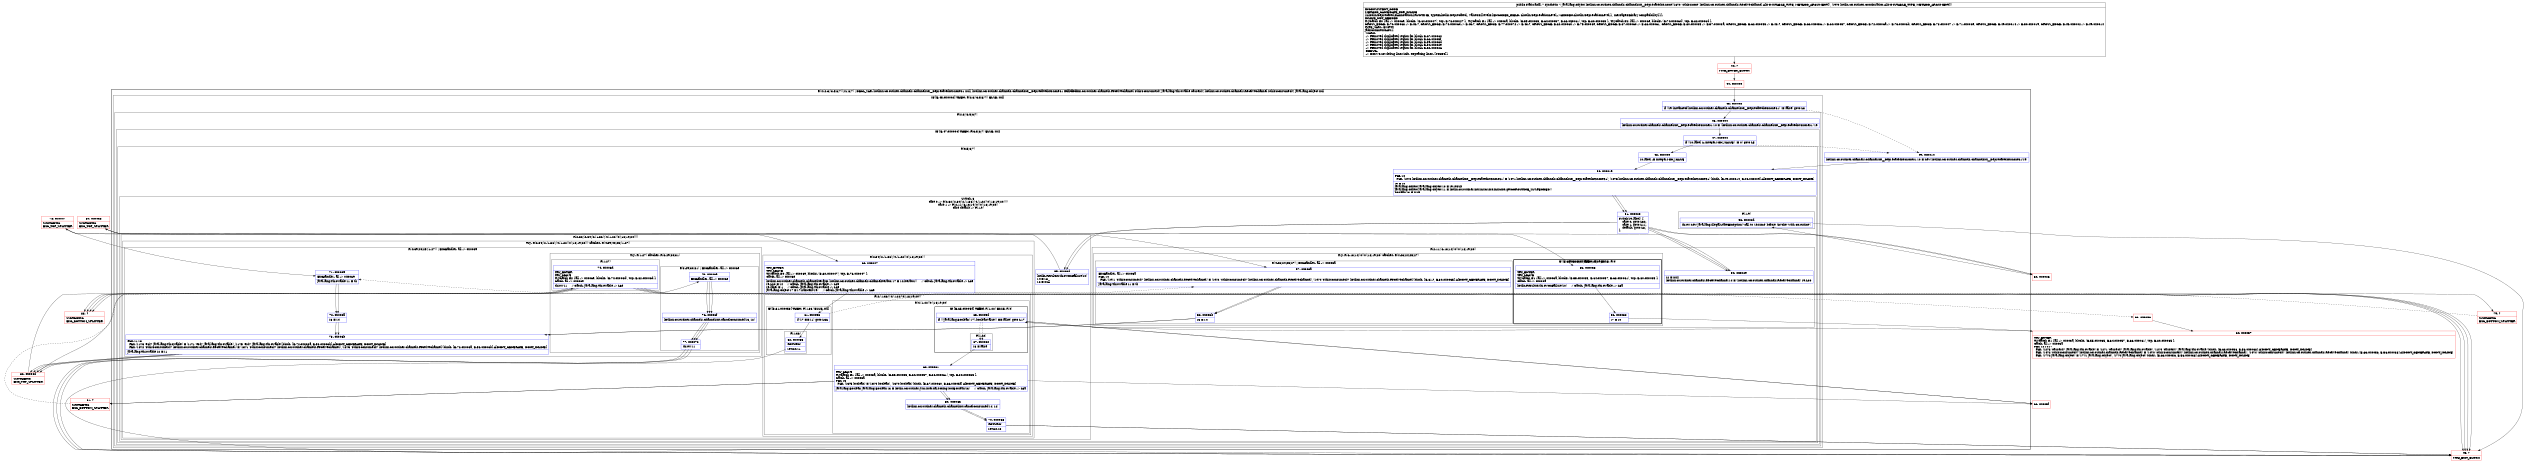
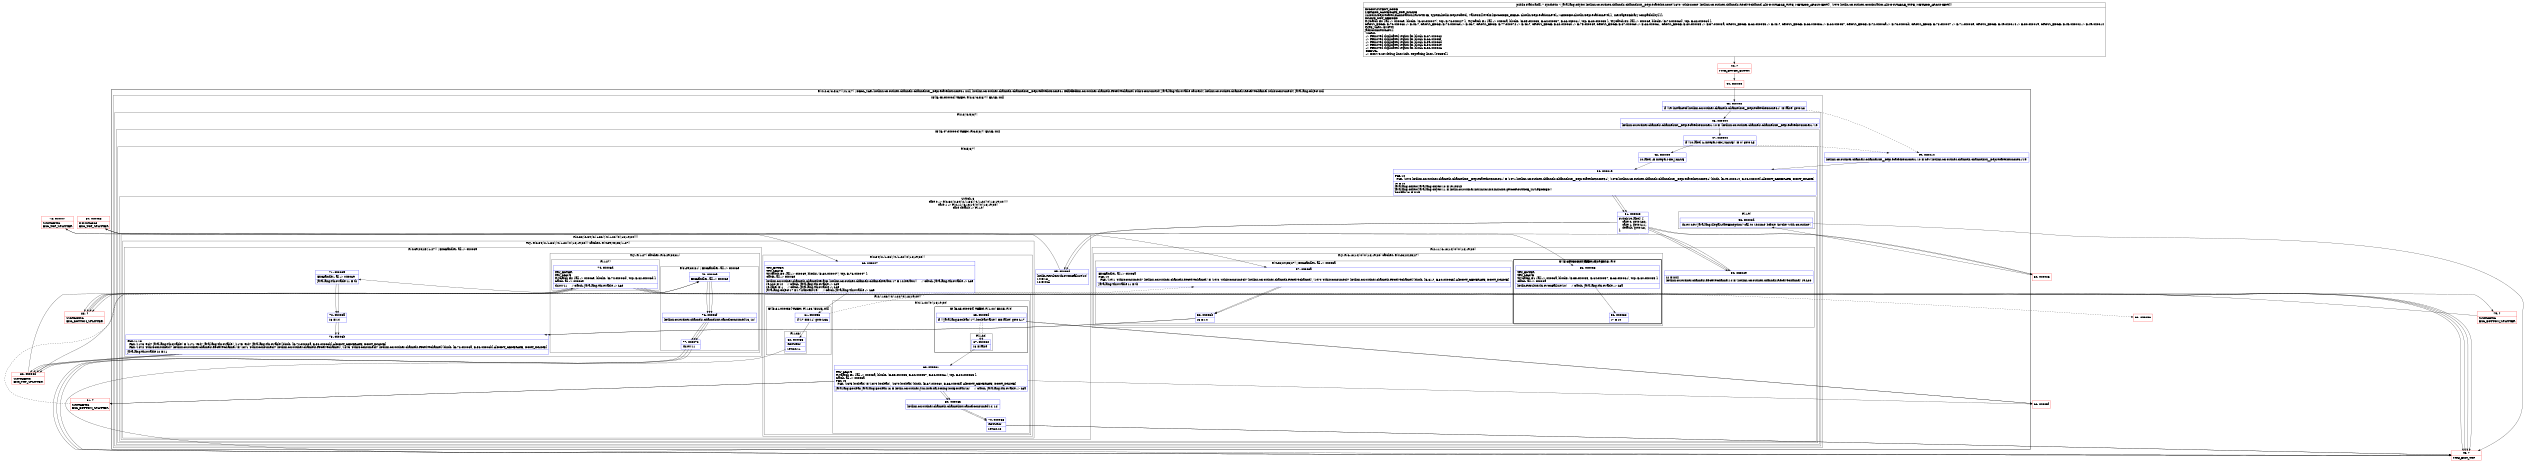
  digraph {
    node [color=blue shape=record]
    n1 [label="{62\:\ 0x0055|RETURN\l|return r1\l}"]
    n2 [label="{61\:\ 0x0053|if (r7 == r1) goto L36\l}"]
    n3 [label="{67\:\ 0x0060|r3 = false\l}"]
    n4 [label="{65\:\ 0x005d|if (((java.lang.Boolean) r7).booleanValue() == false) goto L17\l}"]
    n5 [label="{68\:\ 0x0061|TRY_LEAVE\lTryCatch #1 \{all \-\> 0x003a, blocks: (B:55:0x0035, B:64:0x0057, B:68:0x0061), top: B:80:0x0035 \}\lCatch: all \-\> 0x003a\lPHI: r3 \l  PHI: (r3v5 boolean) = (r3v4 boolean), (r3v0 boolean) binds: [B:67:0x0060, B:66:0x005f] A[DONT_GENERATE, DONT_INLINE]\l|java.lang.Boolean java.lang.Boolean r3 = kotlin.coroutines.jvm.internal.boxing.boxBoolean(r3)     \/\/ Catch: java.lang.Throwable \-\> L3a\l}"]
    n6 [label="{69\:\ 0x0065|kotlinx.coroutines.channels.ChannelsKt.cancelConsumed(r4, r2)\l}"]
    n7 [label="{70\:\ 0x0068|RETURN\l|return r3\l}"]
    n8 [label="{60\:\ 0x0047|TRY_ENTER\lTRY_LEAVE\lTryCatch #0 \{all \-\> 0x0069, blocks: (B:60:0x0047), top: B:78:0x0047 \}\lCatch: all \-\> 0x0069\l|kotlinx.coroutines.channels.ChannelIterator kotlinx.coroutines.channels.ChannelIterator r7 = r4.iterator()     \/\/ Catch: java.lang.Throwable \-\> L69\lr9.L$0 = r4     \/\/ Catch: java.lang.Throwable \-\> L69\lr9.label = 1     \/\/ Catch: java.lang.Throwable \-\> L69\ljava.lang.Object r7 = r7.hasNext(r9)     \/\/ Catch: java.lang.Throwable \-\> L69\l}"]
    n9 [label="{74\:\ 0x006d|TRY_ENTER\lTRY_LEAVE\lTryCatch #2 \{all \-\> 0x006e, blocks: (B:74:0x006d), top: B:82:0x006d \}\lCatch: all \-\> 0x006e\l|throw r1     \/\/ Catch: java.lang.Throwable \-\> L6e\l}"]
    n10 [label="{75\:\ 0x006e|ExcHandler: all \-\> 0x006e\l}"]
    n11 [label="{76\:\ 0x006f|kotlinx.coroutines.channels.ChannelsKt.cancelConsumed(r3, r2)\l}"]
    n12 [label="{77\:\ 0x0072|throw r1\l}"]
    n13 [label="{71\:\ 0x0069|ExcHandler: all \-\> 0x0069\l|java.lang.Throwable r1 = th\l}"]
    n14 [label="{72\:\ 0x006a|r3 = r4\l}"]
    n15 [label="{73\:\ 0x006b|PHI: r1 r3 \l  PHI: (r1v3 'e$iv' java.lang.Throwable) = (r1v1 'e$iv' java.lang.Throwable), (r1v5 'e$iv' java.lang.Throwable) binds: [B:72:0x006a, B:58:0x003b] A[DONT_GENERATE, DONT_INLINE]\l  PHI: (r3v2 '$this$consume$iv' kotlinx.coroutines.channels.ReceiveChannel) = (r3v1 '$this$consume$iv' kotlinx.coroutines.channels.ReceiveChannel), (r3v3 '$this$consume$iv' kotlinx.coroutines.channels.ReceiveChannel) binds: [B:72:0x006a, B:58:0x003b] A[DONT_GENERATE, DONT_INLINE]\l|java.lang.Throwable r2 = r1\l}"]
    n16 [label="{59\:\ 0x003d|kotlin.ResultKt.throwOnFailure(r0)\lr4 = r8\lr2 = null\l}"]
    n17 [label="{55\:\ 0x0035|TRY_ENTER\lTRY_LEAVE\lTryCatch #1 \{all \-\> 0x003a, blocks: (B:55:0x0035, B:64:0x0057, B:68:0x0061), top: B:80:0x0035 \}\lCatch: all \-\> 0x003a\l|kotlin.ResultKt.throwOnFailure(r0)     \/\/ Catch: java.lang.Throwable \-\> L3a\l}"]
    n18 [label="{56\:\ 0x0038|r7 = r0\l}"]
    n19 [label="{57\:\ 0x003a|ExcHandler: all \-\> 0x003a\lPHI: r4 \l  PHI: (r4v1 '$this$consume$iv' kotlinx.coroutines.channels.ReceiveChannel) = (r4v2 '$this$consume$iv' kotlinx.coroutines.channels.ReceiveChannel), (r4v4 '$this$consume$iv' kotlinx.coroutines.channels.ReceiveChannel) binds: [B:81:?, B:80:0x0035] A[DONT_GENERATE, DONT_INLINE]\l|java.lang.Throwable r1 = th\l}"]
    n20 [label="{58\:\ 0x003b|r3 = r4\l}"]
    n21 [label="{54\:\ 0x002e|r2 = null\lkotlinx.coroutines.channels.ReceiveChannel r4 = (kotlinx.coroutines.channels.ReceiveChannel) r9.L$0\l}"]
    n22 [label="{53\:\ 0x002d|throw new java.lang.IllegalStateException(\"call to 'resume' before 'invoke' with coroutine\")\l}"]
    n23 [label="{51\:\ 0x0023|switch(r9.label) \{\l    case 0: goto L32;\l    case 1: goto L11;\l    default: goto L8;\l\}\l}"]
    n24 [label="{48\:\ 0x000e|r0.label \-= Integer.MIN_VALUE\l}"]
    n25 [label="{50\:\ 0x0019|PHI: r0 \l  PHI: (r0v2 kotlinx.coroutines.channels.ChannelsKt__DeprecatedKt$none$1) = (r0v1 kotlinx.coroutines.channels.ChannelsKt__DeprecatedKt$none$1), (r0v5 kotlinx.coroutines.channels.ChannelsKt__DeprecatedKt$none$1) binds: [B:49:0x0014, B:48:0x000e] A[DONT_GENERATE, DONT_INLINE]\l|r9 = r0\ljava.lang.Object java.lang.Object r0 = r9.result\ljava.lang.Object java.lang.Object r1 = kotlin.coroutines.intrinsics.IntrinsicsKt.getCOROUTINE_SUSPENDED()\lboolean r3 = true\l}"]
    n26 [label="{47\:\ 0x000c|if ((r0.label & Integer.MIN_VALUE) != 0) goto L5\l}"]
    n27 [label="{46\:\ 0x0004|kotlinx.coroutines.channels.ChannelsKt__DeprecatedKt$none$1 r0 = (kotlinx.coroutines.channels.ChannelsKt__DeprecatedKt$none$1) r9\l}"]
    n28 [label="{45\:\ 0x0002|if ((r9 instanceof kotlinx.coroutines.channels.ChannelsKt__DeprecatedKt$none$1) != false) goto L3\l}"]
    n29 [label="{49\:\ 0x0014|kotlinx.coroutines.channels.ChannelsKt__DeprecatedKt$none$1 r0 = new kotlinx.coroutines.channels.ChannelsKt__DeprecatedKt$none$1(r9)\l}"]
-   n30 [color=red label="{43\:\ ?|MTH_EXIT_BLOCK\l}"]
+   n30 [color=red label="{43\:\ ?|MTH_EXIT_TOP\l}"]
    n31 [color=red label="{63\:\ 0x0056}"]
    n32 [color=red label="{66\:\ 0x005f}"]
    n33 [color=red label="{81\:\ ?|SYNTHETIC\lEXC_BOTTOM_SPLITTER\l}"]
    n34 [color=red label="{79\:\ ?|SYNTHETIC\lEXC_BOTTOM_SPLITTER\l}"]
    n35 [color=red label="{83\:\ ?|SYNTHETIC\lEXC_BOTTOM_SPLITTER\l}"]
    n36 [color=red label="{82\:\ 0x006d|SYNTHETIC\lEXC_TOP_SPLITTER\l}"]
    n37 [color=red label="{78\:\ 0x0047|SYNTHETIC\lEXC_TOP_SPLITTER\l}"]
-   n38 [color=red label="{64\:\ 0x0057|TRY_ENTER\lTryCatch #1 \{all \-\> 0x003a, blocks: (B:55:0x0035, B:64:0x0057, B:68:0x0061), top: B:80:0x0035 \}\lCatch: all \-\> 0x003a\lPHI: r2 r4 r7 \l  PHI: (r2v3 'cause$iv' java.lang.Throwable) = (r2v1 'cause$iv' java.lang.Throwable), (r2v4 'cause$iv' java.lang.Throwable) binds: [B:63:0x0056, B:56:0x0038] A[DONT_GENERATE, DONT_INLINE]\l  PHI: (r4v2 '$this$consume$iv' kotlinx.coroutines.channels.ReceiveChannel) = (r4v0 '$this$consume$iv' kotlinx.coroutines.channels.ReceiveChannel), (r4v4 '$this$consume$iv' kotlinx.coroutines.channels.ReceiveChannel) binds: [B:63:0x0056, B:56:0x0038] A[DONT_GENERATE, DONT_INLINE]\l  PHI: (r7v2 java.lang.Object) = (r7v1 java.lang.Object), (r7v4 java.lang.Object) binds: [B:63:0x0056, B:56:0x0038] A[DONT_GENERATE, DONT_INLINE]\l}"]
-   n39 [color=red label="{80\:\ 0x0035|SYNTHETIC\lEXC_TOP_SPLITTER\l}"]
+   n39 [color=red label="{80\:\ 0x0035|IMMUTABLE\lEXC_TOP_SPLITTER\l}"]
    n40 [color=red label="{52\:\ 0x0026}"]
    n41 [color=red label="{42\:\ ?|MTH_ENTER_BLOCK\l}"]
    n42 [color=red label="{44\:\ 0x0000}"]
    n43 [label="{public static final \/* synthetic *\/ java.lang.Object kotlinx.coroutines.channels.ChannelsKt__DeprecatedKt.none((r8v0 '$this$none' kotlinx.coroutines.channels.ReceiveChannel A[IMMUTABLE_TYPE, METHOD_ARGUMENT]), (r9v0 kotlin.coroutines.Continuation A[IMMUTABLE_TYPE, METHOD_ARGUMENT]))  | INCONSISTENT_CODE\lMETHOD_CANDIDATE_FOR_INLINE\l\{Lkotlin\/Deprecated;=Annotation\{RUNTIME, type=Lkotlin\/Deprecated;, values=\{level=\{ENCODED_FIELD: Lkotlin\/DeprecationLevel;\-\>HIDDEN:Lkotlin\/DeprecationLevel;\}, message=Binary compatibility\}\}\}\lINLINE_NOT_NEEDED\lTryCatch #0 \{all \-\> 0x0069, blocks: (B:60:0x0047), top: B:78:0x0047 \}, TryCatch #1 \{all \-\> 0x003a, blocks: (B:55:0x0035, B:64:0x0057, B:68:0x0061), top: B:80:0x0035 \}, TryCatch #2 \{all \-\> 0x006e, blocks: (B:74:0x006d), top: B:82:0x006d \}\lCROSS_EDGE: B:70:0x0068 \-\> B:43:?, CROSS_EDGE: B:74:0x006d \-\> B:43:?, CROSS_EDGE: B:77:0x0072 \-\> B:43:?, CROSS_EDGE: B:82:0x006d \-\> B:75:0x006e, CROSS_EDGE: B:67:0x0060 \-\> B:68:0x0061, CROSS_EDGE: B:80:0x0035 \-\> B:57:0x003a, CROSS_EDGE: B:62:0x0055 \-\> B:43:?, CROSS_EDGE: B:63:0x0056 \-\> B:64:0x0057, CROSS_EDGE: B:72:0x006a \-\> B:73:0x006b, CROSS_EDGE: B:78:0x0047 \-\> B:71:0x0069, CROSS_EDGE: B:49:0x0014 \-\> B:50:0x0019, CROSS_EDGE: B:45:0x0002 \-\> B:49:0x0014\lTYPE_VARS: EMPTY\lJadxCommentsAttr\{\l WARN: \l \-\> Removed duplicated region for block: B:67:0x0060 \l \-\> Removed duplicated region for block: B:66:0x005f \l \-\> Removed duplicated region for block: B:59:0x003d \l \-\> Removed duplicated region for block: B:54:0x002e \l \-\> Removed duplicated region for block: B:52:0x0026 \l DEBUG: \l \-\> Don't trust debug lines info. Repeating lines: [445=4]\}\l}" color=""]
    subgraph cluster_1 {
      label="R(4:(2:3|(3:5|6|7))|41|6|7) | DECL_VAR: kotlinx.coroutines.channels.ChannelsKt__DeprecatedKt$none$1 null, kotlinx.coroutines.channels.ChannelsKt__DeprecatedKt$none$1 null, kotlinx.coroutines.channels.ReceiveChannel $this$consume$iv, java.lang.Throwable cause$iv, kotlinx.coroutines.channels.ReceiveChannel $this$consume$iv, java.lang.Object null\l"
      n29
      subgraph cluster_2 {
        label="IF [B:45:0x0002] THEN: R(2:3|(3:5|6|7)) ELSE: null"
        n28
        subgraph cluster_3 {
          label="R(2:3|(3:5|6|7))"
          n27
          subgraph cluster_4 {
            label="IF [B:47:0x000c] THEN: R(3:5|6|7) ELSE: null"
            n26
            subgraph cluster_5 {
              label="R(3:5|6|7)"
              n24
              n25
              subgraph cluster_6 {
                label="Switch: 3\n case 0 -> R(2:32|(2:34|(2:(1:36)|(4:(1:22)(0)|18|19|20))))\n case 1 -> R(2:11|(6:13|14|(0)(0)|18|19|20))\n case default -> R(1:9)"
                n23
                subgraph cluster_7 {
                  label="R(2:32|(2:34|(2:(1:36)|(4:(1:22)(0)|18|19|20))))"
                  n16
                  subgraph cluster_8 {
                    label="Try: R(2:34|(2:(1:36)|(4:(1:22)(0)|18|19|20))) catches: R(4:39|40|25|(1:27))"
                    subgraph cluster_9 {
                      label="R(2:34|(2:(1:36)|(4:(1:22)(0)|18|19|20)))"
                      n8
                      subgraph cluster_10 {
                        label="R(2:(1:36)|(4:(1:22)(0)|18|19|20))"
                        subgraph cluster_11 {
                          label="IF [B:61:0x0053] THEN: R(1:36) ELSE: null"
                          n2
                          subgraph cluster_12 {
                            label="R(1:36)"
                            n1
                          }
                        }
                        subgraph cluster_13 {
                          label="R(4:(1:22)(0)|18|19|20)"
                          n5
                          n6
                          n7
                          subgraph cluster_14 {
                            label="IF [B:65:0x005d] THEN: R(1:22) ELSE: R(0)"
                            n4
                            subgraph cluster_15 {
                              label="R(1:22)"
                              n3
                            }
                            subgraph cluster_16 {
                              label="R(0)"
                            }
                          }
                        }
                      }
                    }
                    subgraph cluster_17 {
                      label="R(4:39|40|25|(1:27)) | ExcHandler: all \-\> 0x0069\l"
                      n13
                      n14
                      n15
                      subgraph cluster_18 {
                        label="Try: R(1:27) catches: R(3:29|30|31)"
                        subgraph cluster_19 {
                          label="R(1:27)"
                          n9
                        }
                        subgraph cluster_20 {
                          label="R(3:29|30|31) | ExcHandler: all \-\> 0x006e\l"
                          n10
                          n11
                          n12
                        }
                      }
                    }
                  }
                }
                subgraph cluster_21 {
                  label="R(2:11|(6:13|14|(0)(0)|18|19|20))"
                  n21
                  subgraph cluster_22 {
                    label="Try: R(6:13|14|(0)(0)|18|19|20) catches: R(4:23|24|25|27)"
                    subgraph cluster_23 {
                      label="R(6:13|14|(0)(0)|18|19|20)"
                      n17
                      n18
                      subgraph cluster_24 {
                        label="IF [B:65:0x005d] THEN: R(0) ELSE: R(0)"
                        subgraph cluster_25 {
                          label="R(0)"
                        }
                        subgraph cluster_26 {
                          label="R(0)"
                        }
                      }
                    }
                    subgraph cluster_27 {
                      label="R(4:23|24|25|27) | ExcHandler: all \-\> 0x003a\l"
                      n19
                      n20
                    }
                  }
                }
                subgraph cluster_28 {
                  label="R(1:9)"
                  n22
                }
              }
            }
          }
        }
      }
      subgraph cluster_29 {
        label="Switch: 0"
      }
    }
    subgraph cluster_30 {
      label="R(4:39|40|25|(1:27)) | ExcHandler: all \-\> 0x0069\l"
      subgraph cluster_31 {
        label="Try: R(1:27) catches: R(3:29|30|31)"
        subgraph cluster_32 {
          label="R(1:27)"
        }
        subgraph cluster_33 {
          label="R(3:29|30|31) | ExcHandler: all \-\> 0x006e\l"
        }
      }
    }
    subgraph cluster_34 {
      label="R(3:29|30|31) | ExcHandler: all \-\> 0x006e\l"
    }
    subgraph cluster_35 {
      label="R(4:23|24|25|27) | ExcHandler: all \-\> 0x003a\l"
    }
    n1 -> n30
    n2 -> n1
    n2 -> n31 [style=dashed]
    n3 -> n5
    n4 -> n3 [style=dashed]
    n4 -> n3 [style=dashed]
    n4 -> n32
    n4 -> n32
    n5 -> n6
    n5 -> n6
    n5 -> n32
    n5 -> n33
    n5 -> n33
    n6 -> n7
    n6 -> n7
    n7 -> n30
    n7 -> n30
    n8 -> n2
    n8 -> n34
    n9 -> n30
    n9 -> n30
    n9 -> n30
    n9 -> n30
    n9 -> n35
    n9 -> n35
    n9 -> n35
    n9 -> n35
    n10 -> n11
    n10 -> n11
    n10 -> n11
    n11 -> n12
    n11 -> n12
    n11 -> n12
    n12 -> n30
    n12 -> n30
    n12 -> n30
    n13 -> n14
    n13 -> n14
    n14 -> n15
    n14 -> n15
    n15 -> n36
    n15 -> n36
    n15 -> n36
    n15 -> n36
    n16 -> n37
    n17 -> n18
-   n18 -> n38
    n19 -> n20
    n19 -> n20
    n20 -> n15
    n20 -> n15
    n21 -> n39
    n22 -> n30
    n23 -> n16
    n23 -> n16
    n23 -> n21
    n23 -> n21
    n23 -> n40
    n23 -> n40
    n24 -> n25
    n25 -> n23
    n25 -> n23
    n26 -> n24
    n26 -> n29 [style=dashed]
    n27 -> n26
    n28 -> n27
    n28 -> n29 [style=dashed]
    n29 -> n25
-   n31 -> n38
    n33 -> n19 [style=dashed]
-   n34 -> n13 [style=dashed]
+   n34 -> n13
+   n35 -> n10
    n36 -> n9
    n36 -> n10
    n37 -> n8
-   n37 -> n13
-   n38 -> n4
    n39 -> n17
    n39 -> n19
    n40 -> n22
    n41 -> n42
    n42 -> n28
    n43 -> n41
  }
